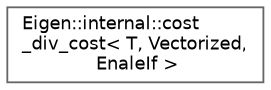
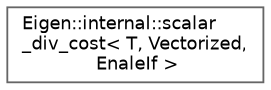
  digraph {
    rankdir=LR
-   n1 [color=grey40 fillcolor=white fontname=Helvetica fontsize=10 height=0.2 label="Eigen::internal::cost\l_div_cost\< T, Vectorized,\l EnaleIf \>" shape=box style=filled width=0.4]
+   n1 [color=grey40 fillcolor=white fontname=Helvetica fontsize=10 height=0.2 label="Eigen::internal::scalar\l_div_cost\< T, Vectorized,\l EnaleIf \>" shape=box style=filled width=0.4]
  }
